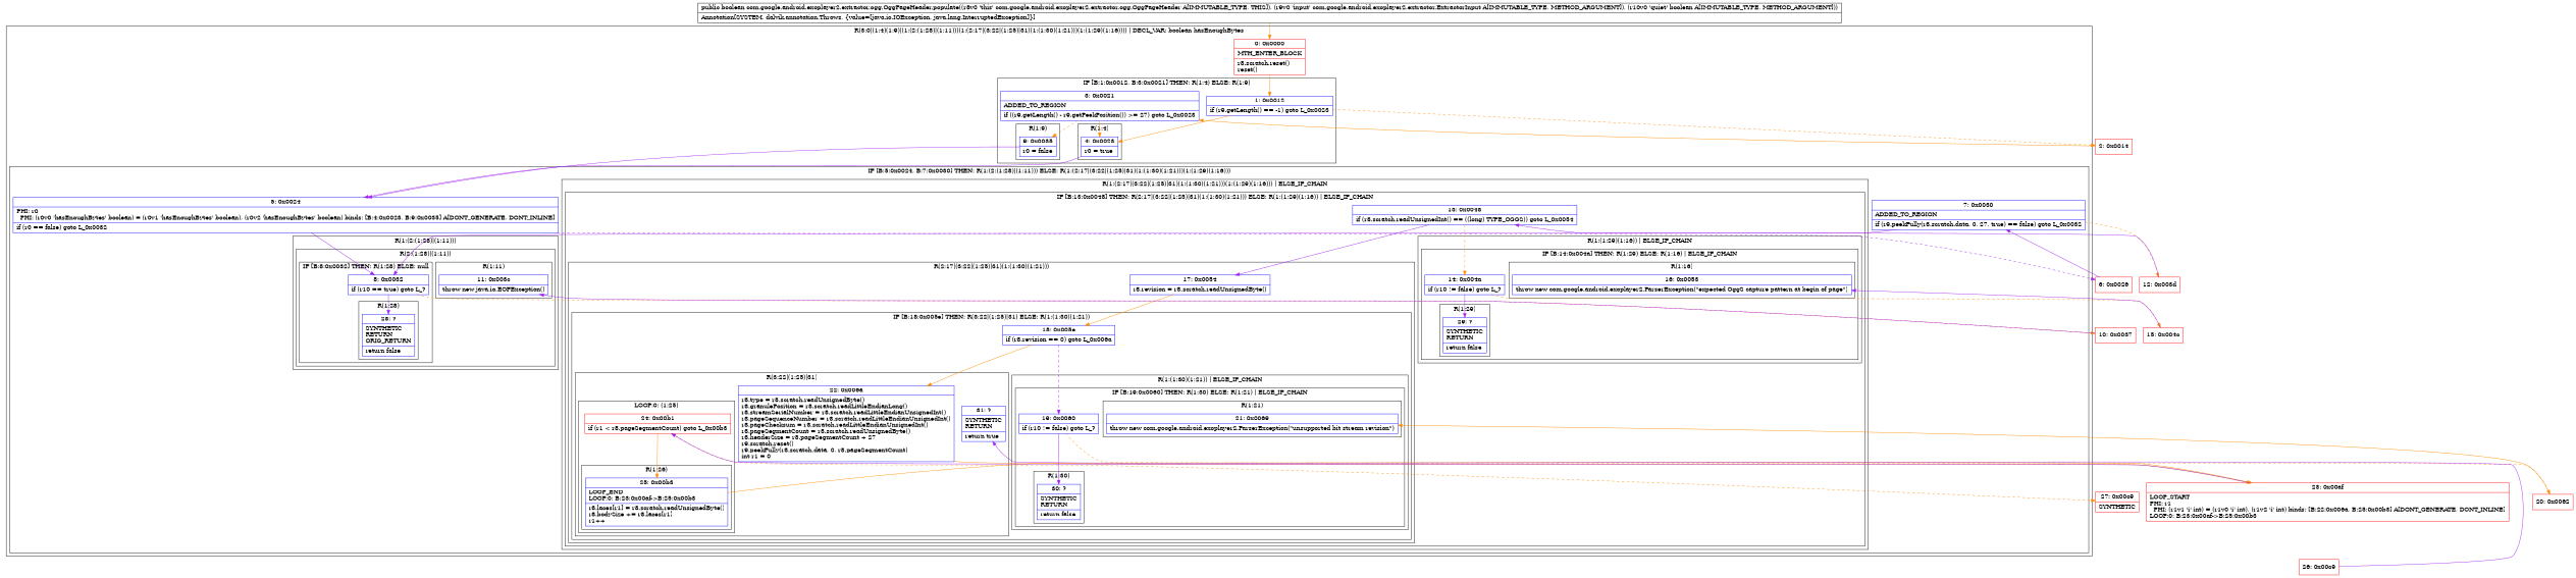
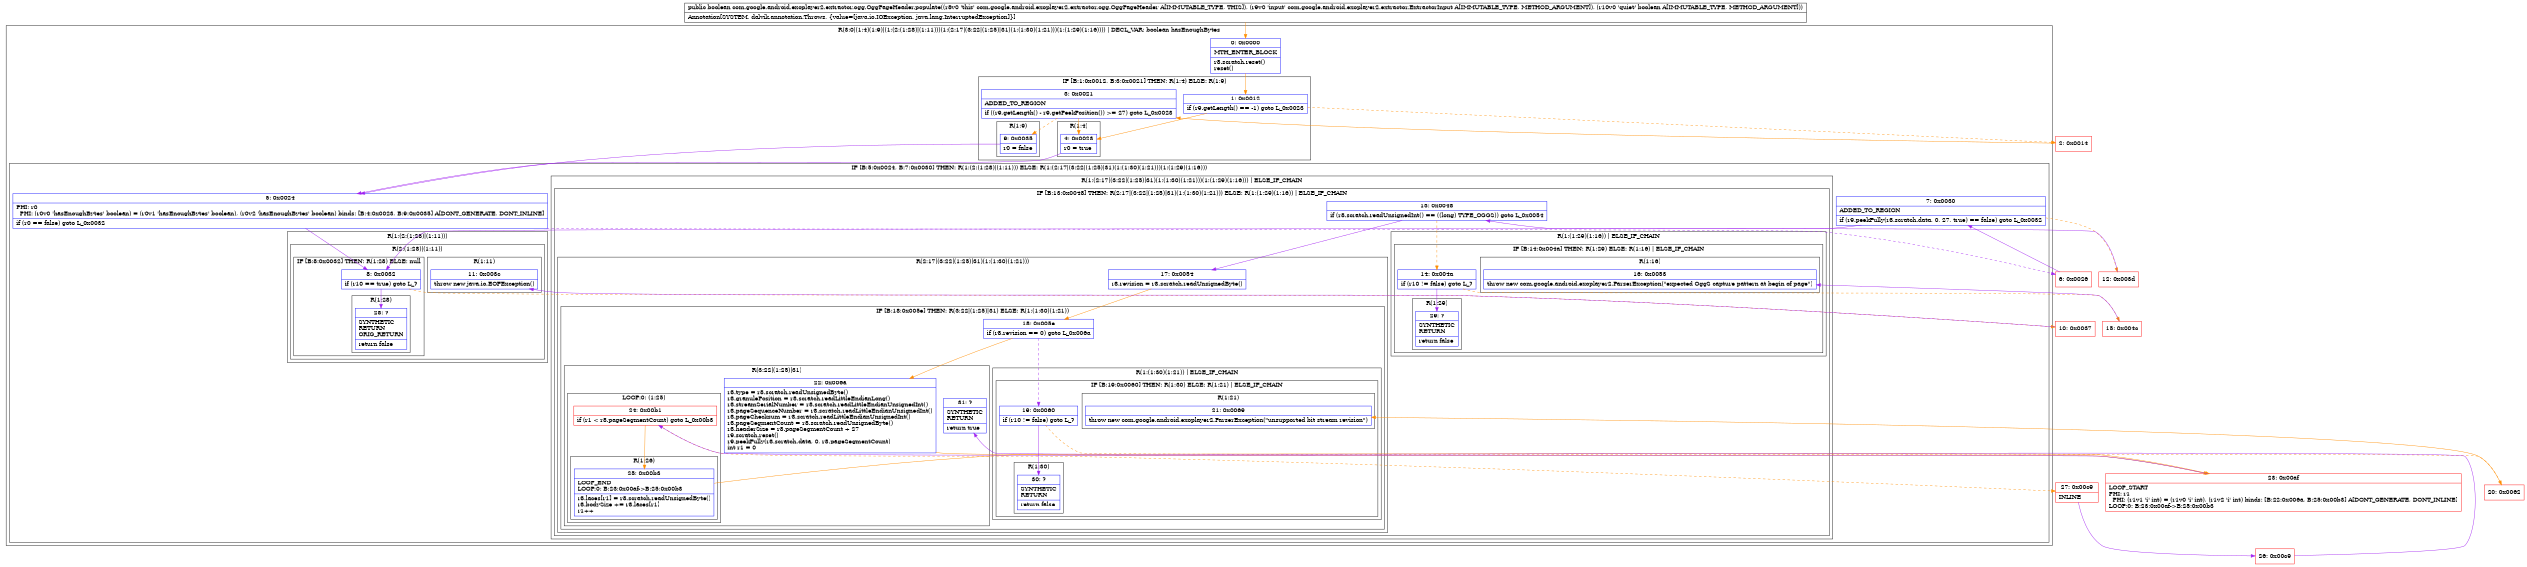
  digraph {
    node [color=blue shape=record]
    edge [color=darkorange]
    n1 [label="{4\:\ 0x0023|r0 = true\l}"]
    n2 [label="{9\:\ 0x0035|r0 = false\l}"]
    n3 [label="{1\:\ 0x0012|if (r9.getLength() == \-1) goto L_0x0023\l}"]
    n4 [label="{3\:\ 0x0021|ADDED_TO_REGION\l|if ((r9.getLength() \- r9.getPeekPosition()) \>= 27) goto L_0x0023\l}"]
    n5 [label="{28\:\ ?|SYNTHETIC\lRETURN\lORIG_RETURN\l|return false\l}"]
    n6 [label="{8\:\ 0x0032|if (r10 == true) goto L_?\l}"]
    n7 [label="{11\:\ 0x003c|throw new java.io.EOFException()\l}"]
    n8 [label="{25\:\ 0x00b3|LOOP_END\lLOOP:0: B:23:0x00af\-\>B:25:0x00b3\l|r8.laces[r1] = r8.scratch.readUnsignedByte()\lr8.bodySize += r8.laces[r1]\lr1++\l}"]
    n9 [color=red label="{24\:\ 0x00b1|if (r1 \< r8.pageSegmentCount) goto L_0x00b3\l}"]
    n10 [label="{22\:\ 0x006a|r8.type = r8.scratch.readUnsignedByte()\lr8.granulePosition = r8.scratch.readLittleEndianLong()\lr8.streamSerialNumber = r8.scratch.readLittleEndianUnsignedInt()\lr8.pageSequenceNumber = r8.scratch.readLittleEndianUnsignedInt()\lr8.pageChecksum = r8.scratch.readLittleEndianUnsignedInt()\lr8.pageSegmentCount = r8.scratch.readUnsignedByte()\lr8.headerSize = r8.pageSegmentCount + 27\lr9.scratch.reset()\lr9.peekFully(r8.scratch.data, 0, r8.pageSegmentCount)\lint r1 = 0\l}"]
    n11 [label="{31\:\ ?|SYNTHETIC\lRETURN\l|return true\l}"]
    n12 [label="{30\:\ ?|SYNTHETIC\lRETURN\l|return false\l}"]
    n13 [label="{21\:\ 0x0069|throw new com.google.android.exoplayer2.ParserException(\"unsupported bit stream revision\")\l}"]
    n14 [label="{19\:\ 0x0060|if (r10 != false) goto L_?\l}"]
    n15 [label="{18\:\ 0x005e|if (r8.revision == 0) goto L_0x006a\l}"]
    n16 [label="{17\:\ 0x0054|r8.revision = r8.scratch.readUnsignedByte()\l}"]
    n17 [label="{29\:\ ?|SYNTHETIC\lRETURN\l|return false\l}"]
    n18 [label="{16\:\ 0x0053|throw new com.google.android.exoplayer2.ParserException(\"expected OggS capture pattern at begin of page\")\l}"]
    n19 [label="{14\:\ 0x004a|if (r10 != false) goto L_?\l}"]
    n20 [label="{13\:\ 0x0048|if (r8.scratch.readUnsignedInt() == ((long) TYPE_OGGS)) goto L_0x0054\l}"]
    n21 [label="{5\:\ 0x0024|PHI: r0 \l  PHI: (r0v0 'hasEnoughBytes' boolean) = (r0v1 'hasEnoughBytes' boolean), (r0v2 'hasEnoughBytes' boolean) binds: [B:4:0x0023, B:9:0x0035] A[DONT_GENERATE, DONT_INLINE]\l|if (r0 == false) goto L_0x0032\l}"]
    n22 [label="{7\:\ 0x0030|ADDED_TO_REGION\l|if (r9.peekFully(r8.scratch.data, 0, 27, true) == false) goto L_0x0032\l}"]
-   n23 [color=red label="{0\:\ 0x0000|MTH_ENTER_BLOCK\l|r8.scratch.reset()\lreset()\l}"]
+   n23 [label="{0\:\ 0x0000|MTH_ENTER_BLOCK\l|r8.scratch.reset()\lreset()\l}"]
    n24 [color=red label="{2\:\ 0x0014}"]
    n25 [color=red label="{10\:\ 0x0037}"]
    n26 [color=red label="{23\:\ 0x00af|LOOP_START\lPHI: r1 \l  PHI: (r1v1 'i' int) = (r1v0 'i' int), (r1v2 'i' int) binds: [B:22:0x006a, B:25:0x00b3] A[DONT_GENERATE, DONT_INLINE]\lLOOP:0: B:23:0x00af\-\>B:25:0x00b3\l}"]
-   n27 [color=red label="{27\:\ 0x00c9|SYNTHETIC\l}"]
+   n27 [color=red label="{27\:\ 0x00c9|INLINE\l}"]
    n28 [color=red label="{20\:\ 0x0062}"]
    n29 [color=red label="{15\:\ 0x004c}"]
    n30 [color=red label="{6\:\ 0x0026}"]
    n31 [color=red label="{12\:\ 0x003d}"]
    n32 [color=red label="{26\:\ 0x00c9}"]
    n33 [label="{public boolean com.google.android.exoplayer2.extractor.ogg.OggPageHeader.populate((r8v0 'this' com.google.android.exoplayer2.extractor.ogg.OggPageHeader A[IMMUTABLE_TYPE, THIS]), (r9v0 'input' com.google.android.exoplayer2.extractor.ExtractorInput A[IMMUTABLE_TYPE, METHOD_ARGUMENT]), (r10v0 'quiet' boolean A[IMMUTABLE_TYPE, METHOD_ARGUMENT]))  | Annotation[SYSTEM, dalvik.annotation.Throws, \{value=[java.io.IOException, java.lang.InterruptedException]\}]\l}" color=""]
    subgraph cluster_1 {
      label="R(3:0|(1:4)(1:9)|(1:(2:(1:28)|(1:11)))(1:(2:17|(3:22|(1:25)|31)(1:(1:30)(1:21)))(1:(1:29)(1:16)))) | DECL_VAR: boolean hasEnoughBytes\l"
      n23
      subgraph cluster_2 {
        label="IF [B:1:0x0012, B:3:0x0021] THEN: R(1:4) ELSE: R(1:9)"
        n3
        n4
        subgraph cluster_3 {
          label="R(1:4)"
          n1
        }
        subgraph cluster_4 {
          label="R(1:9)"
          n2
        }
      }
      subgraph cluster_5 {
        label="IF [B:5:0x0024, B:7:0x0030] THEN: R(1:(2:(1:28)|(1:11))) ELSE: R(1:(2:17|(3:22|(1:25)|31)(1:(1:30)(1:21)))(1:(1:29)(1:16)))"
        n21
        n22
        subgraph cluster_6 {
          label="R(1:(2:(1:28)|(1:11)))"
          subgraph cluster_7 {
            label="R(2:(1:28)|(1:11))"
            subgraph cluster_8 {
              label="IF [B:8:0x0032] THEN: R(1:28) ELSE: null"
              n6
              subgraph cluster_9 {
                label="R(1:28)"
                n5
              }
            }
            subgraph cluster_10 {
              label="R(1:11)"
              n7
            }
          }
        }
        subgraph cluster_11 {
          label="R(1:(2:17|(3:22|(1:25)|31)(1:(1:30)(1:21)))(1:(1:29)(1:16))) | ELSE_IF_CHAIN\l"
          subgraph cluster_12 {
            label="IF [B:13:0x0048] THEN: R(2:17|(3:22|(1:25)|31)(1:(1:30)(1:21))) ELSE: R(1:(1:29)(1:16)) | ELSE_IF_CHAIN\l"
            n20
            subgraph cluster_13 {
              label="R(2:17|(3:22|(1:25)|31)(1:(1:30)(1:21)))"
              n16
              subgraph cluster_14 {
                label="IF [B:18:0x005e] THEN: R(3:22|(1:25)|31) ELSE: R(1:(1:30)(1:21))"
                n15
                subgraph cluster_15 {
                  label="R(3:22|(1:25)|31)"
                  n10
                  n11
                  subgraph cluster_16 {
                    label="LOOP:0: (1:25)"
                    n9
                    subgraph cluster_17 {
                      label="R(1:26)"
                      n8
                    }
                  }
                }
                subgraph cluster_18 {
                  label="R(1:(1:30)(1:21)) | ELSE_IF_CHAIN\l"
                  subgraph cluster_19 {
                    label="IF [B:19:0x0060] THEN: R(1:30) ELSE: R(1:21) | ELSE_IF_CHAIN\l"
                    n14
                    subgraph cluster_20 {
                      label="R(1:30)"
                      n12
                    }
                    subgraph cluster_21 {
                      label="R(1:21)"
                      n13
                    }
                  }
                }
              }
            }
            subgraph cluster_22 {
              label="R(1:(1:29)(1:16)) | ELSE_IF_CHAIN\l"
              subgraph cluster_23 {
                label="IF [B:14:0x004a] THEN: R(1:29) ELSE: R(1:16) | ELSE_IF_CHAIN\l"
                n19
                subgraph cluster_24 {
                  label="R(1:29)"
                  n17
                }
                subgraph cluster_25 {
                  label="R(1:16)"
                  n18
                }
              }
            }
          }
        }
      }
    }
    n1 -> n21 [color=purple]
    n2 -> n21 [color=purple]
    n3 -> n1
    n3 -> n24 [style=dashed]
    n4 -> n1
    n4 -> n2 [style=dashed]
    n6 -> n5 [color=purple]
    n6 -> n25 [style=dashed]
    n8 -> n26
    n9 -> n8
    n9 -> n27 [style=dashed]
    n10 -> n26
    n14 -> n12 [color=purple]
    n14 -> n28 [style=dashed]
    n15 -> n10
    n15 -> n14 [color=purple style=dashed]
    n16 -> n15
    n19 -> n17 [color=purple]
    n19 -> n29 [style=dashed]
    n20 -> n16 [color=purple]
    n20 -> n19 [style=dashed]
    n21 -> n6 [color=purple]
    n21 -> n30 [color=purple style=dashed]
    n22 -> n6 [color=purple]
    n22 -> n31 [style=dashed]
    n23 -> n3
    n24 -> n4
    n25 -> n7 [color=purple]
    n26 -> n9 [color=purple]
+   n27 -> n32 [color=purple]
    n28 -> n13
    n29 -> n18 [color=purple]
    n30 -> n22 [color=purple]
    n31 -> n20 [color=purple]
    n32 -> n11 [color=purple]
    n33 -> n23
  }
